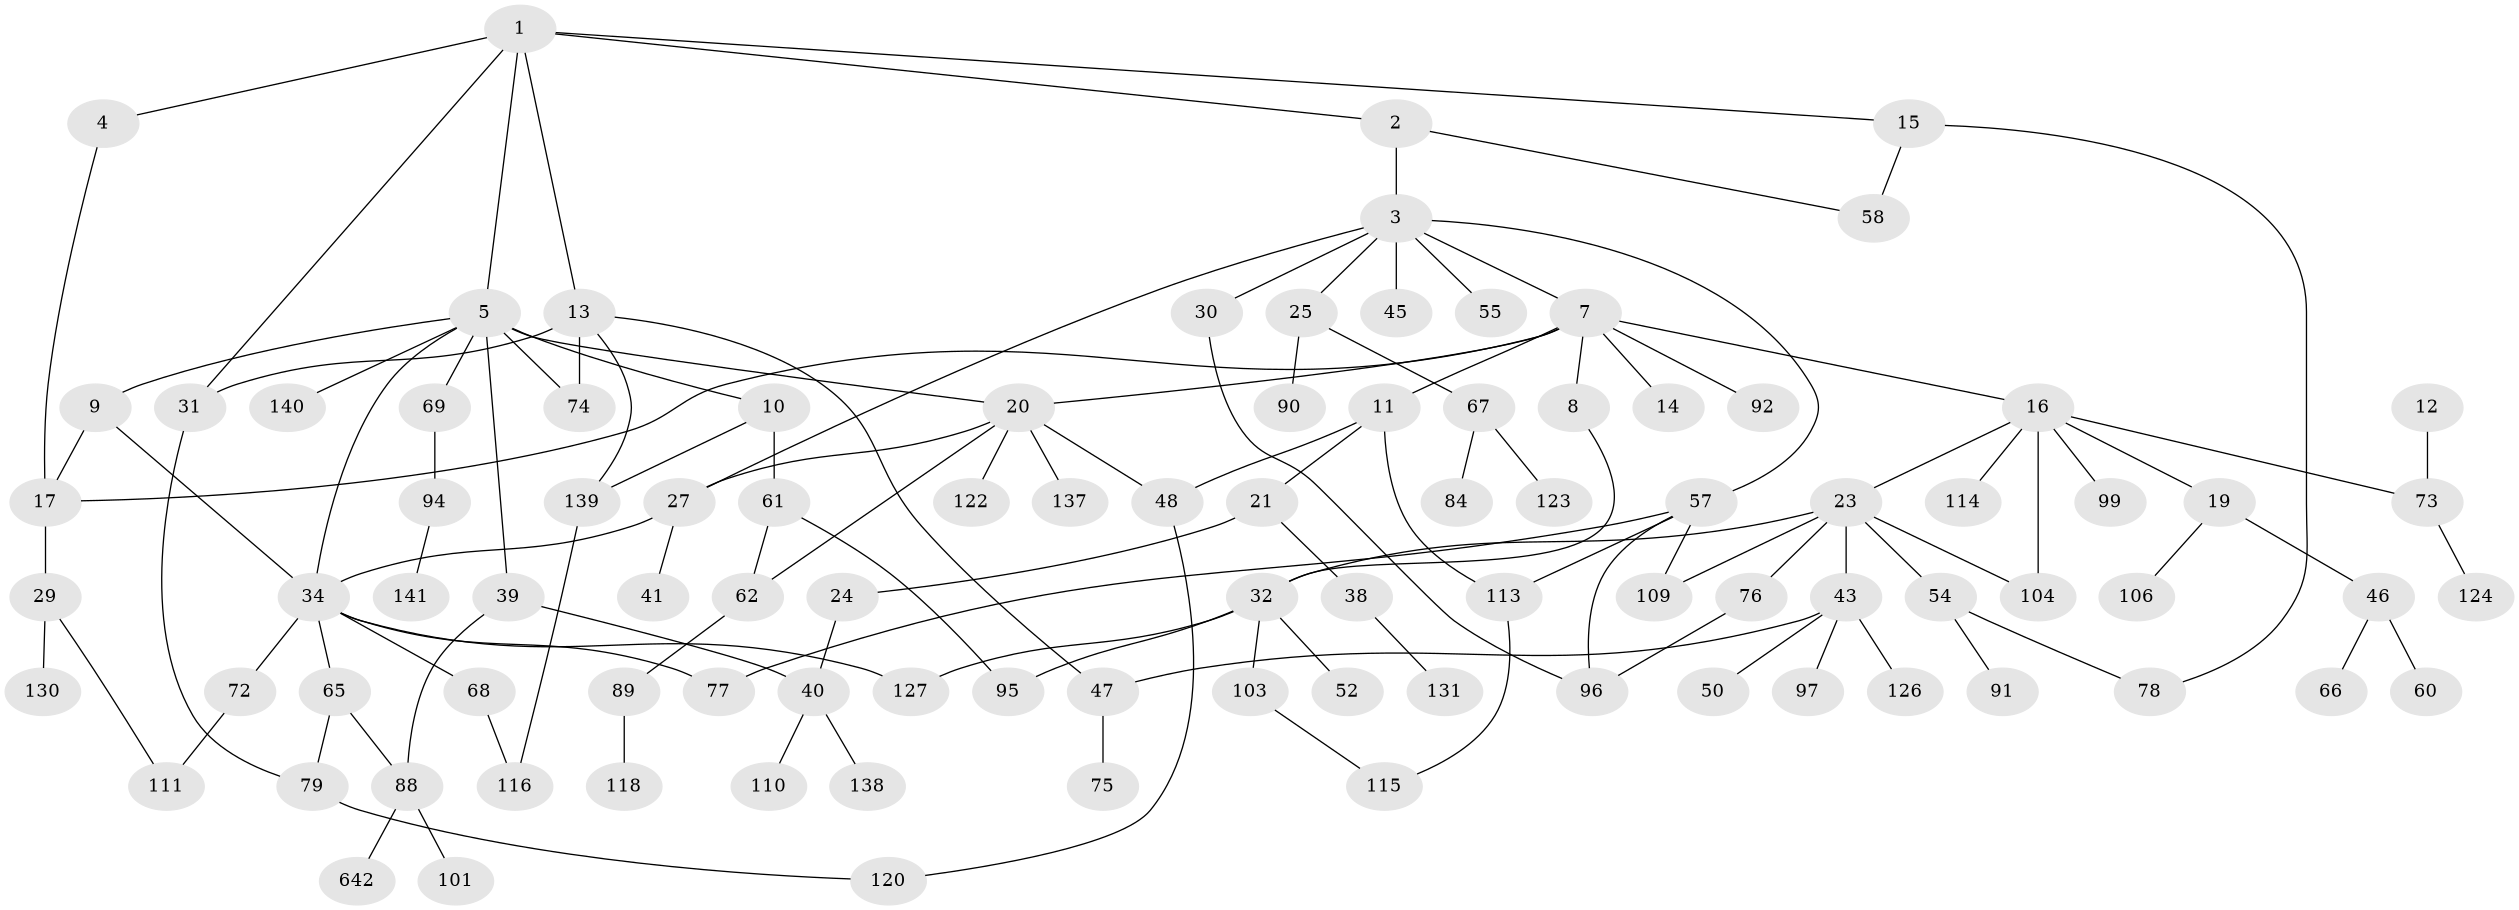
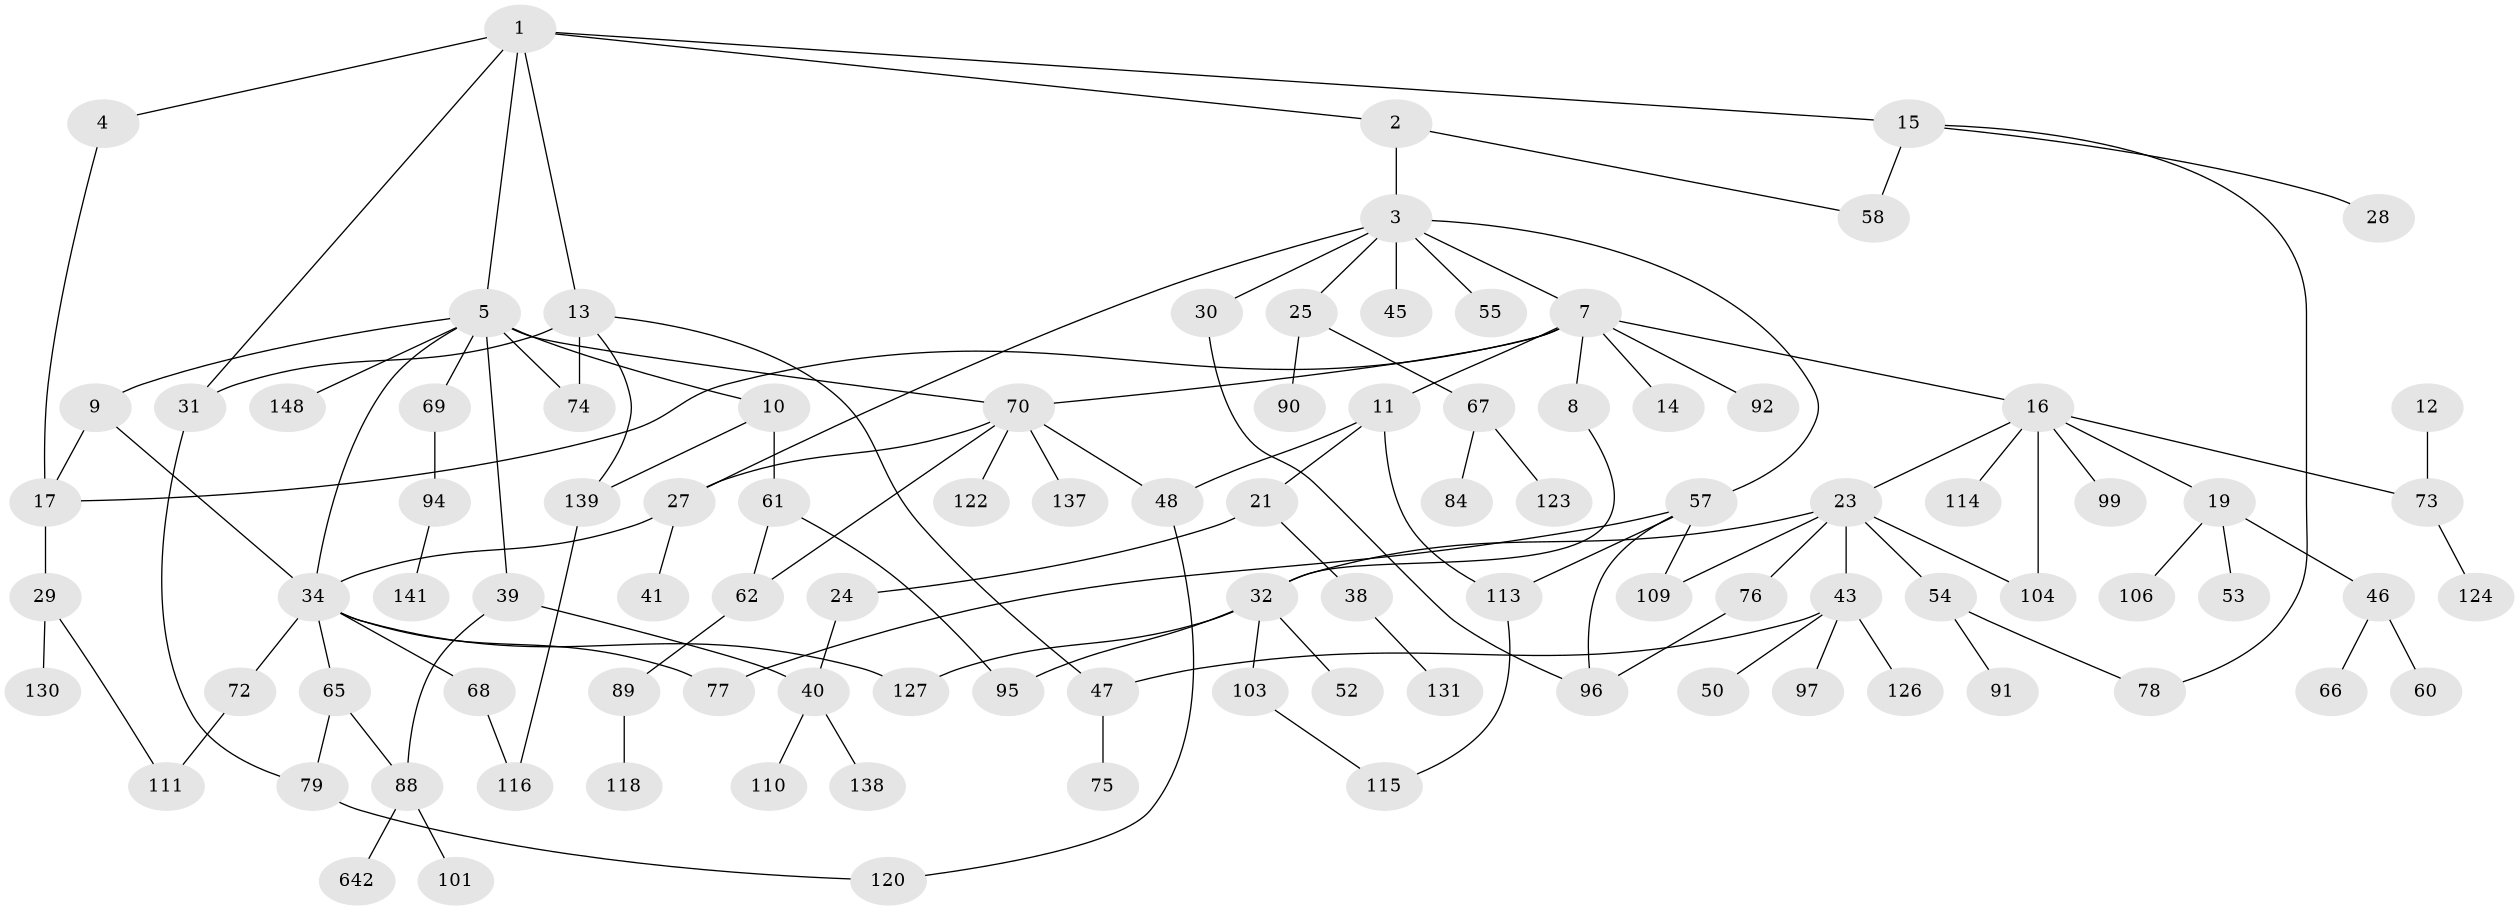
  graph {
    node [color=gray90 style=filled]
    1 [super="+119"]
    2 [super="+22"]
    4
    5 [super="+18"]
    13 [super="+135"]
    15 [super="+132"]
    31 [super="+125"]
    3 [super="+6"]
    58 [super="+136"]
    17 [super="+36"]
    9 [super="+100"]
    10 [super="+59"]
-   20 [super="+83"]
+   20 [super="+83" label=70]
    34 [super="+44"]
    39 [super="+98"]
    69 [super="+70"]
    74 [super="+80"]
-   140
+   140 [label=148]
    47 [super="+102"]
    139
+   28
    78
    79 [super="+86"]
    7 [super="+108"]
    25 [super="+117"]
    27 [super="+42"]
    30 [super="+63"]
    45
    55
    57 [super="+107"]
    8
    11 [super="+56"]
    14 [super="+51"]
    16 [super="+64"]
    92
    67 [super="+81"]
    90
    41
    96
    113
    109
    77
    29
    61 [super="+93"]
    48
    62 [super="+71"]
    122
    137
    127
    65
    68 [super="+105"]
    72 [super="+82"]
    40 [super="+85"]
    88 [super="+134"]
    94
    32 [super="+37"]
    21
    73
    19 [super="+26"]
    23 [super="+35"]
    99
    104
    114
    52
    95 [super="+112"]
    103
    12 [super="+33"]
    24
    38
    120
    115 [super="+128"]
    124
    75
    116
    46 [super="+49"]
+   53
    106
    43 [super="+133"]
    54 [super="+87"]
    76
    111
    130
    60
    66 [super="+121"]
    89
    131
    50
    97 [super="+129"]
    126
    91
    110
    138
    84
    123
    101
    n96 [label=642]
    118
    141
    1 -- 2
    1 -- 4
    1 -- 5
    1 -- 13
    1 -- 15
    1 -- 31
    2 -- 3
    2 -- 58
    4 -- 17
    5 -- 9
    5 -- 10
    5 -- 20
    5 -- 34
    5 -- 39
    5 -- 69
    5 -- 74
    5 -- 140
    13 -- 31
    13 -- 74 [weight=2]
    13 -- 47
    13 -- 139
    15 -- 58
+   15 -- 28
    15 -- 78
    31 -- 79
    3 -- 7
    3 -- 25
    3 -- 27
    3 -- 30
    3 -- 45
    3 -- 55
    3 -- 57
    17 -- 29
    9 -- 17
    9 -- 34
    10 -- 139
    10 -- 61
    20 -- 27
    20 -- 48
    20 -- 62
    20 -- 122
    20 -- 137
    34 -- 77
    34 -- 127
    34 -- 65
    34 -- 68
    34 -- 72
    39 -- 40
    39 -- 88
    69 -- 94
    47 -- 75
    139 -- 116
    79 -- 120
    7 -- 17
    7 -- 20
    7 -- 8
    7 -- 11
    7 -- 14
    7 -- 16
    7 -- 92
    25 -- 67
    25 -- 90
    27 -- 34
    27 -- 41
    30 -- 96
    57 -- 96
    57 -- 113
    57 -- 109
    57 -- 77
    8 -- 32
    11 -- 113
    11 -- 48
    11 -- 21
    16 -- 73
    16 -- 19
    16 -- 23
    16 -- 99
    16 -- 104
    16 -- 114
    67 -- 84
    67 -- 123
    113 -- 115
    29 -- 111
    29 -- 130
    61 -- 62
    61 -- 95
    48 -- 120
    62 -- 89
    65 -- 79
    65 -- 88
    68 -- 116
    72 -- 111
    40 -- 110
    40 -- 138
    88 -- 101
    88 -- n96
    94 -- 141
    32 -- 127
    32 -- 52
    32 -- 95
    32 -- 103
    21 -- 24
    21 -- 38
    73 -- 124
    19 -- 46
+   19 -- 53
    19 -- 106
    23 -- 109
    23 -- 32
    23 -- 104
    23 -- 43
    23 -- 54
    23 -- 76
    103 -- 115
    12 -- 73
    24 -- 40
    38 -- 131
    46 -- 60
    46 -- 66
    43 -- 47
    43 -- 50
    43 -- 97
    43 -- 126
    54 -- 78
    54 -- 91
    76 -- 96
    89 -- 118
  }
